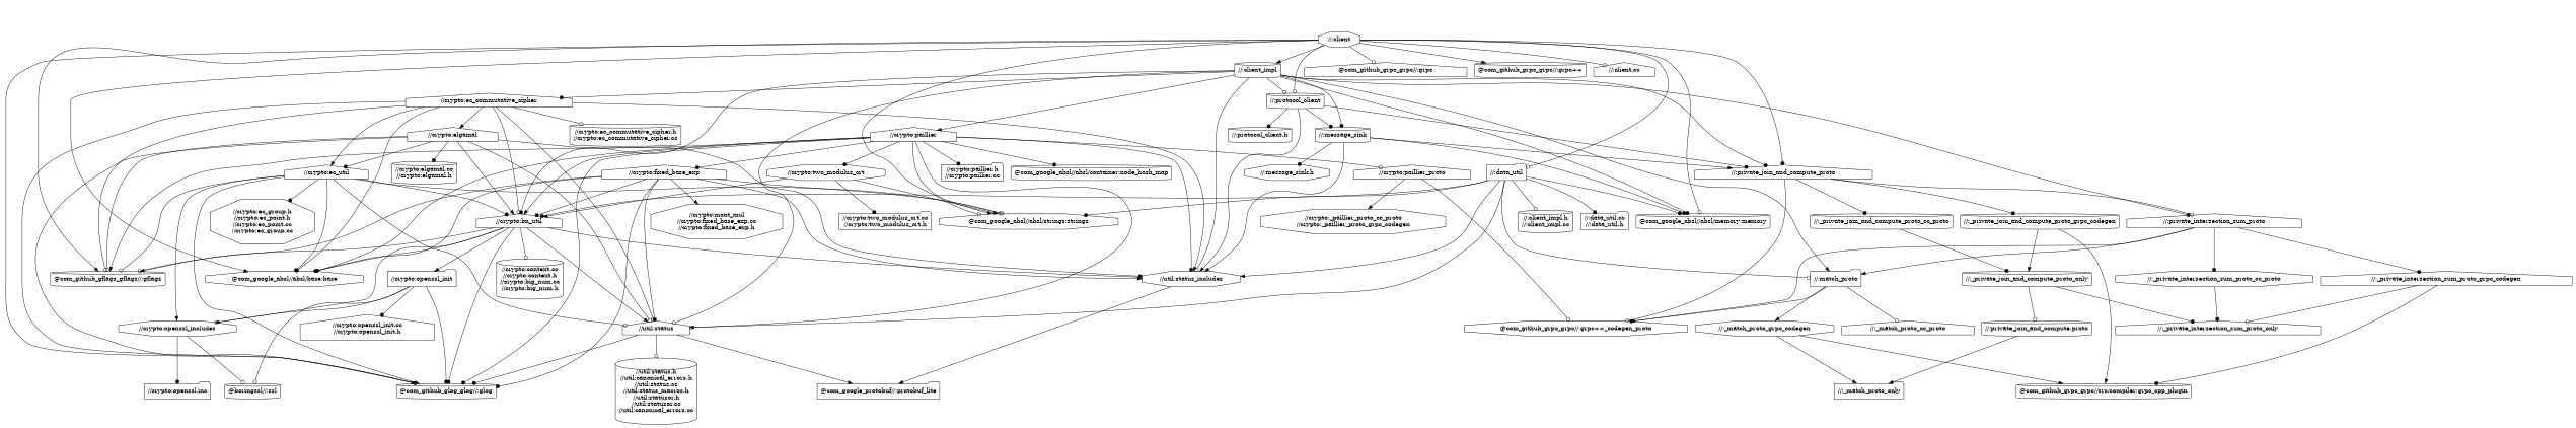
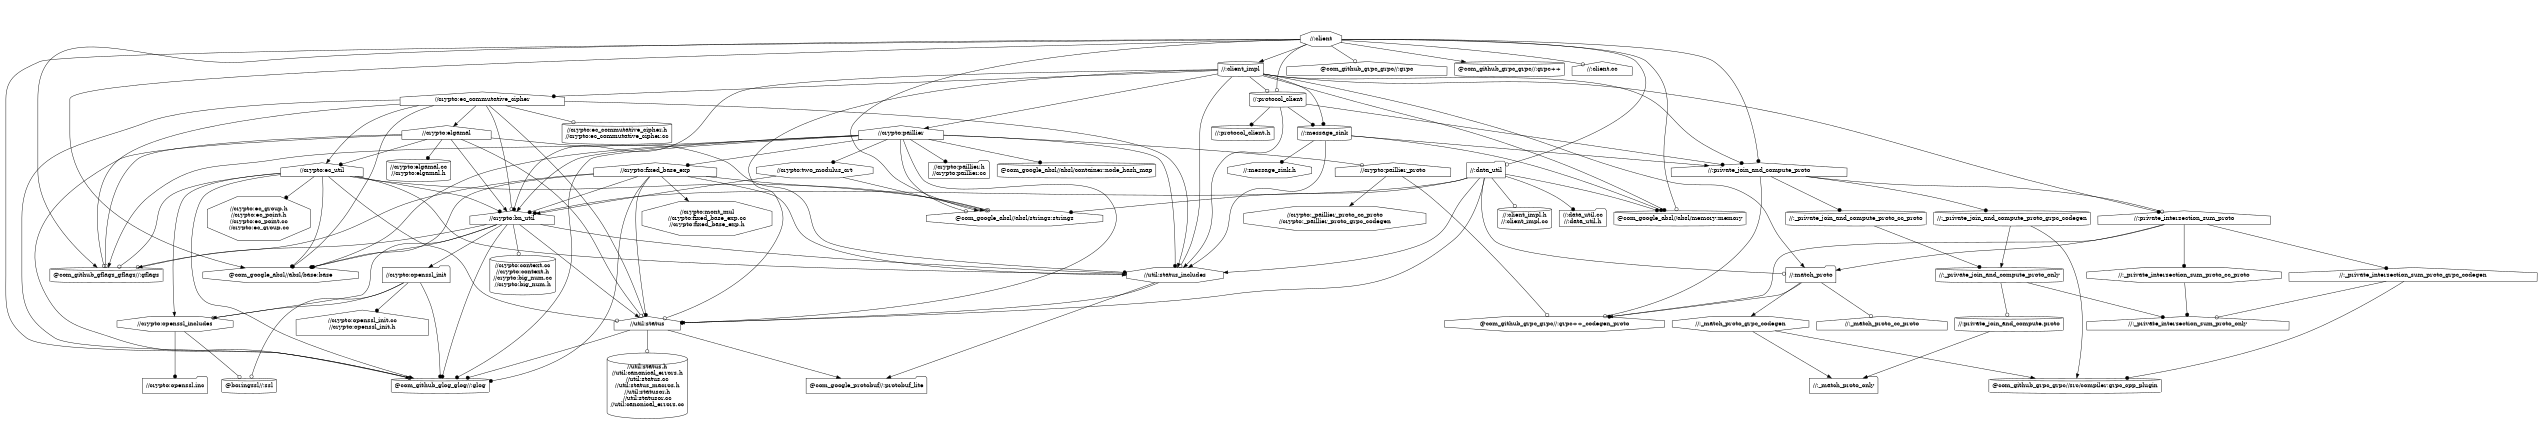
  digraph {
    node [shape=cylinder]
    edge [arrowhead=dot]
    "//:client" [shape=octagon]
    "//:client_impl"
    "//:data_util" [shape=folder]
    "//:private_join_and_compute_proto" [shape=house]
    "//:protocol_client"
    "@com_github_gflags_gflags//:gflags"
    "@com_github_glog_glog//:glog"
    "@com_github_grpc_grpc//:grpc" [shape=house]
    "@com_github_grpc_grpc//:grpc++"
    "//:client.cc" [shape=house]
    "@com_google_absl//absl/base:base" [shape=octagon]
    "@com_google_absl//absl/memory:memory"
    "@com_google_absl//absl/strings:strings" [shape=octagon]
    "//:match_proto" [shape=folder]
    "//util:status_includes" [shape=octagon]
    "//util:status" [shape=house]
    "//crypto:bn_util" [shape=house]
    "//:message_sink"
    "//:private_intersection_sum_proto" [shape=house]
    "//crypto:ec_commutative_cipher" [shape=house]
    "//crypto:paillier" [shape=house]
    "//:client_impl.h\n//:client_impl.cc"
    "//:data_util.cc\n//:data_util.h" [shape=folder]
    "@com_github_grpc_grpc//:grpc++_codegen_proto" [shape=octagon]
    "//:_private_join_and_compute_proto_cc_proto"
    "//:_private_join_and_compute_proto_grpc_codegen"
    "//:protocol_client.h"
    "//:_match_proto_cc_proto" [shape=house]
    "//:_match_proto_grpc_codegen" [shape=octagon]
    "@com_google_protobuf//:protobuf_lite" [shape=folder]
    "//util:status.h\n//util:canonical_errors.h\n//util:status.cc\n//util:status_macros.h\n//util:statusor.h\n//util:statusor.cc\n//util:canonical_errors.cc"
    "//crypto:openssl_includes" [shape=octagon]
    "//crypto:openssl_init" [shape=folder]
    "//crypto:context.cc\n//crypto:context.h\n//crypto:big_num.cc\n//crypto:big_num.h"
    "//:message_sink.h" [shape=octagon]
    "//:_private_intersection_sum_proto_cc_proto" [shape=octagon]
    "//:_private_intersection_sum_proto_grpc_codegen" [shape=house]
    "//crypto:ec_util" [shape=house]
    "//crypto:elgamal" [shape=house]
    "//crypto:ec_commutative_cipher.h\n//crypto:ec_commutative_cipher.cc"
    "//crypto:fixed_base_exp" [shape=house]
    "//crypto:paillier_proto" [shape=house]
    "//crypto:two_modulus_crt" [shape=octagon]
    "//crypto:paillier.h\n//crypto:paillier.cc" [shape=folder]
    "@com_google_absl//absl/container:node_hash_map"
    "//:_private_join_and_compute_proto_only"
    "@com_github_grpc_grpc//src/compiler:grpc_cpp_plugin"
    "//:_match_proto_only" [shape=folder]
    "@boringssl//:ssl"
    "//crypto:openssl.inc" [shape=folder]
    "//crypto:openssl_init.cc\n//crypto:openssl_init.h" [shape=house]
    "//:_private_intersection_sum_proto_only" [shape=house]
    "//crypto:ec_group.h\n//crypto:ec_point.h\n//crypto:ec_point.cc\n//crypto:ec_group.cc" [shape=octagon]
    "//crypto:elgamal.cc\n//crypto:elgamal.h"
    "//crypto:mont_mul\n//crypto:fixed_base_exp.cc\n//crypto:fixed_base_exp.h" [shape=octagon]
    "//crypto:_paillier_proto_cc_proto\n//crypto:_paillier_proto_grpc_codegen" [shape=octagon]
-   "//crypto:two_modulus_crt.cc\n//crypto:two_modulus_crt.h" [shape=folder]
    "//:private_join_and_compute.proto"
    "//:client" -> "//:client_impl" [arrowhead=normal]
    "//:client" -> "//:data_util" [arrowhead=odot]
    "//:client" -> "//:private_join_and_compute_proto"
    "//:client" -> "//:protocol_client" [arrowhead=odot]
    "//:client" -> "@com_github_gflags_gflags//:gflags" [arrowhead=normal]
    "//:client" -> "@com_github_glog_glog//:glog" [arrowhead=odot]
    "//:client" -> "@com_github_grpc_grpc//:grpc" [arrowhead=odot]
    "//:client" -> "@com_github_grpc_grpc//:grpc++" [arrowhead=normal]
    "//:client" -> "//:client.cc" [arrowhead=odot]
    "//:client" -> "@com_google_absl//absl/base:base" [arrowhead=normal]
    "//:client" -> "@com_google_absl//absl/memory:memory" [arrowhead=odot]
    "//:client" -> "@com_google_absl//absl/strings:strings" [arrowhead=normal]
    "//:client_impl" -> "//:private_join_and_compute_proto"
    "//:client_impl" -> "//:protocol_client" [arrowhead=odot]
    "//:client_impl" -> "@com_google_absl//absl/memory:memory"
    "//:client_impl" -> "//:match_proto" [arrowhead=normal]
    "//:client_impl" -> "//util:status_includes" [arrowhead=odot]
    "//:client_impl" -> "//util:status" [arrowhead=odot]
    "//:client_impl" -> "//crypto:bn_util"
    "//:client_impl" -> "//:message_sink"
    "//:client_impl" -> "//:private_intersection_sum_proto"
    "//:client_impl" -> "//crypto:ec_commutative_cipher"
    "//:client_impl" -> "//crypto:paillier" [arrowhead=normal]
    "//:data_util" -> "@com_google_absl//absl/memory:memory"
    "//:data_util" -> "@com_google_absl//absl/strings:strings"
    "//:data_util" -> "//:match_proto" [arrowhead=odot]
    "//:data_util" -> "//util:status_includes" [arrowhead=normal]
    "//:data_util" -> "//util:status" [arrowhead=odot]
    "//:data_util" -> "//crypto:bn_util"
    "//:data_util" -> "//:client_impl.h\n//:client_impl.cc" [arrowhead=odot]
    "//:data_util" -> "//:data_util.cc\n//:data_util.h"
    "//:private_join_and_compute_proto" -> "//:private_intersection_sum_proto" [arrowhead=odot]
    "//:private_join_and_compute_proto" -> "@com_github_grpc_grpc//:grpc++_codegen_proto" [arrowhead=odot]
    "//:private_join_and_compute_proto" -> "//:_private_join_and_compute_proto_cc_proto"
    "//:private_join_and_compute_proto" -> "//:_private_join_and_compute_proto_grpc_codegen"
    "//:protocol_client" -> "//:private_join_and_compute_proto"
    "//:protocol_client" -> "//util:status_includes" [arrowhead=normal]
    "//:protocol_client" -> "//:message_sink"
    "//:protocol_client" -> "//:protocol_client.h"
    "//:match_proto" -> "@com_github_grpc_grpc//:grpc++_codegen_proto" [arrowhead=normal]
    "//:match_proto" -> "//:_match_proto_cc_proto" [arrowhead=odot]
    "//:match_proto" -> "//:_match_proto_grpc_codegen" [arrowhead=normal]
+   "//util:status_includes" -> "//util:status"
    "//util:status_includes" -> "@com_google_protobuf//:protobuf_lite" [arrowhead=normal]
    "//util:status" -> "@com_github_glog_glog//:glog"
    "//util:status" -> "@com_google_protobuf//:protobuf_lite" [arrowhead=normal]
    "//util:status" -> "//util:status.h\n//util:canonical_errors.h\n//util:status.cc\n//util:status_macros.h\n//util:statusor.h\n//util:statusor.cc\n//util:canonical_errors.cc" [arrowhead=odot]
    "//crypto:bn_util" -> "@com_github_gflags_gflags//:gflags" [arrowhead=odot]
    "//crypto:bn_util" -> "@com_github_glog_glog//:glog"
    "//crypto:bn_util" -> "@com_google_absl//absl/base:base" [arrowhead=normal]
    "//crypto:bn_util" -> "//util:status_includes" [arrowhead=odot]
    "//crypto:bn_util" -> "//util:status" [arrowhead=normal]
    "//crypto:bn_util" -> "//crypto:openssl_includes" [arrowhead=normal]
    "//crypto:bn_util" -> "//crypto:openssl_init" [arrowhead=normal]
    "//crypto:bn_util" -> "//crypto:context.cc\n//crypto:context.h\n//crypto:big_num.cc\n//crypto:big_num.h" [arrowhead=odot]
    "//:message_sink" -> "//:private_join_and_compute_proto" [arrowhead=normal]
    "//:message_sink" -> "@com_google_absl//absl/memory:memory"
    "//:message_sink" -> "//util:status_includes" [arrowhead=normal]
    "//:message_sink" -> "//:message_sink.h"
    "//:private_intersection_sum_proto" -> "//:match_proto" [arrowhead=normal]
    "//:private_intersection_sum_proto" -> "@com_github_grpc_grpc//:grpc++_codegen_proto"
    "//:private_intersection_sum_proto" -> "//:_private_intersection_sum_proto_cc_proto"
    "//:private_intersection_sum_proto" -> "//:_private_intersection_sum_proto_grpc_codegen"
    "//crypto:ec_commutative_cipher" -> "@com_github_gflags_gflags//:gflags" [arrowhead=odot]
    "//crypto:ec_commutative_cipher" -> "@com_github_glog_glog//:glog" [arrowhead=odot]
    "//crypto:ec_commutative_cipher" -> "@com_google_absl//absl/base:base"
    "//crypto:ec_commutative_cipher" -> "//util:status_includes" [arrowhead=normal]
    "//crypto:ec_commutative_cipher" -> "//util:status" [arrowhead=odot]
    "//crypto:ec_commutative_cipher" -> "//crypto:bn_util" [arrowhead=odot]
    "//crypto:ec_commutative_cipher" -> "//crypto:ec_util" [arrowhead=normal]
    "//crypto:ec_commutative_cipher" -> "//crypto:elgamal" [arrowhead=normal]
    "//crypto:ec_commutative_cipher" -> "//crypto:ec_commutative_cipher.h\n//crypto:ec_commutative_cipher.cc" [arrowhead=odot]
    "//crypto:paillier" -> "@com_github_gflags_gflags//:gflags" [arrowhead=normal]
    "//crypto:paillier" -> "@com_github_glog_glog//:glog"
    "//crypto:paillier" -> "@com_google_absl//absl/base:base"
    "//crypto:paillier" -> "@com_google_absl//absl/strings:strings" [arrowhead=odot]
    "//crypto:paillier" -> "//util:status_includes"
    "//crypto:paillier" -> "//util:status" [arrowhead=normal]
    "//crypto:paillier" -> "//crypto:bn_util" [arrowhead=normal]
    "//crypto:paillier" -> "//crypto:fixed_base_exp"
    "//crypto:paillier" -> "//crypto:paillier_proto" [arrowhead=odot]
    "//crypto:paillier" -> "//crypto:two_modulus_crt"
    "//crypto:paillier" -> "//crypto:paillier.h\n//crypto:paillier.cc"
    "//crypto:paillier" -> "@com_google_absl//absl/container:node_hash_map"
    "//:_private_join_and_compute_proto_cc_proto" -> "//:_private_join_and_compute_proto_only"
    "//:_private_join_and_compute_proto_grpc_codegen" -> "//:_private_join_and_compute_proto_only" [arrowhead=normal]
    "//:_private_join_and_compute_proto_grpc_codegen" -> "@com_github_grpc_grpc//src/compiler:grpc_cpp_plugin" [arrowhead=normal]
    "//:_match_proto_grpc_codegen" -> "@com_github_grpc_grpc//src/compiler:grpc_cpp_plugin" [arrowhead=normal]
    "//:_match_proto_grpc_codegen" -> "//:_match_proto_only" [arrowhead=normal]
    "//crypto:openssl_includes" -> "@boringssl//:ssl" [arrowhead=odot]
    "//crypto:openssl_includes" -> "//crypto:openssl.inc"
    "//crypto:openssl_init" -> "@com_github_glog_glog//:glog"
    "//crypto:openssl_init" -> "//crypto:openssl_includes" [arrowhead=odot]
    "//crypto:openssl_init" -> "@boringssl//:ssl" [arrowhead=odot]
    "//crypto:openssl_init" -> "//crypto:openssl_init.cc\n//crypto:openssl_init.h"
    "//:_private_intersection_sum_proto_cc_proto" -> "//:_private_intersection_sum_proto_only"
    "//:_private_intersection_sum_proto_grpc_codegen" -> "@com_github_grpc_grpc//src/compiler:grpc_cpp_plugin"
    "//:_private_intersection_sum_proto_grpc_codegen" -> "//:_private_intersection_sum_proto_only" [arrowhead=odot]
    "//crypto:ec_util" -> "@com_github_gflags_gflags//:gflags" [arrowhead=odot]
    "//crypto:ec_util" -> "@com_github_glog_glog//:glog" [arrowhead=normal]
    "//crypto:ec_util" -> "@com_google_absl//absl/base:base"
    "//crypto:ec_util" -> "@com_google_absl//absl/strings:strings" [arrowhead=odot]
+   "//crypto:ec_util" -> "//util:status_includes" [arrowhead=odot]
    "//crypto:ec_util" -> "//util:status" [arrowhead=odot]
    "//crypto:ec_util" -> "//crypto:bn_util"
    "//crypto:ec_util" -> "//crypto:openssl_includes" [arrowhead=normal]
    "//crypto:ec_util" -> "//crypto:ec_group.h\n//crypto:ec_point.h\n//crypto:ec_point.cc\n//crypto:ec_group.cc"
    "//crypto:elgamal" -> "@com_github_gflags_gflags//:gflags" [arrowhead=odot]
    "//crypto:elgamal" -> "@com_github_glog_glog//:glog" [arrowhead=normal]
    "//crypto:elgamal" -> "//util:status_includes"
    "//crypto:elgamal" -> "//util:status" [arrowhead=odot]
    "//crypto:elgamal" -> "//crypto:bn_util" [arrowhead=normal]
    "//crypto:elgamal" -> "//crypto:ec_util"
    "//crypto:elgamal" -> "//crypto:elgamal.cc\n//crypto:elgamal.h"
    "//crypto:fixed_base_exp" -> "@com_github_gflags_gflags//:gflags" [arrowhead=normal]
    "//crypto:fixed_base_exp" -> "@com_github_glog_glog//:glog"
    "//crypto:fixed_base_exp" -> "@com_google_absl//absl/base:base"
    "//crypto:fixed_base_exp" -> "@com_google_absl//absl/strings:strings" [arrowhead=odot]
    "//crypto:fixed_base_exp" -> "//util:status_includes" [arrowhead=normal]
    "//crypto:fixed_base_exp" -> "//util:status"
    "//crypto:fixed_base_exp" -> "//crypto:bn_util"
    "//crypto:fixed_base_exp" -> "//crypto:mont_mul\n//crypto:fixed_base_exp.cc\n//crypto:fixed_base_exp.h" [arrowhead=normal]
    "//crypto:paillier_proto" -> "@com_github_grpc_grpc//:grpc++_codegen_proto" [arrowhead=odot]
    "//crypto:paillier_proto" -> "//crypto:_paillier_proto_cc_proto\n//crypto:_paillier_proto_grpc_codegen" [arrowhead=normal]
    "//crypto:two_modulus_crt" -> "@com_google_absl//absl/strings:strings" [arrowhead=normal]
    "//crypto:two_modulus_crt" -> "//crypto:bn_util" [arrowhead=normal]
-   "//crypto:two_modulus_crt" -> "//crypto:two_modulus_crt.cc\n//crypto:two_modulus_crt.h"
    "//:_private_join_and_compute_proto_only" -> "//:_private_intersection_sum_proto_only"
    "//:_private_join_and_compute_proto_only" -> "//:private_join_and_compute.proto" [arrowhead=odot]
    "//:private_join_and_compute.proto" -> "//:_match_proto_only" [arrowhead=normal]
  }
